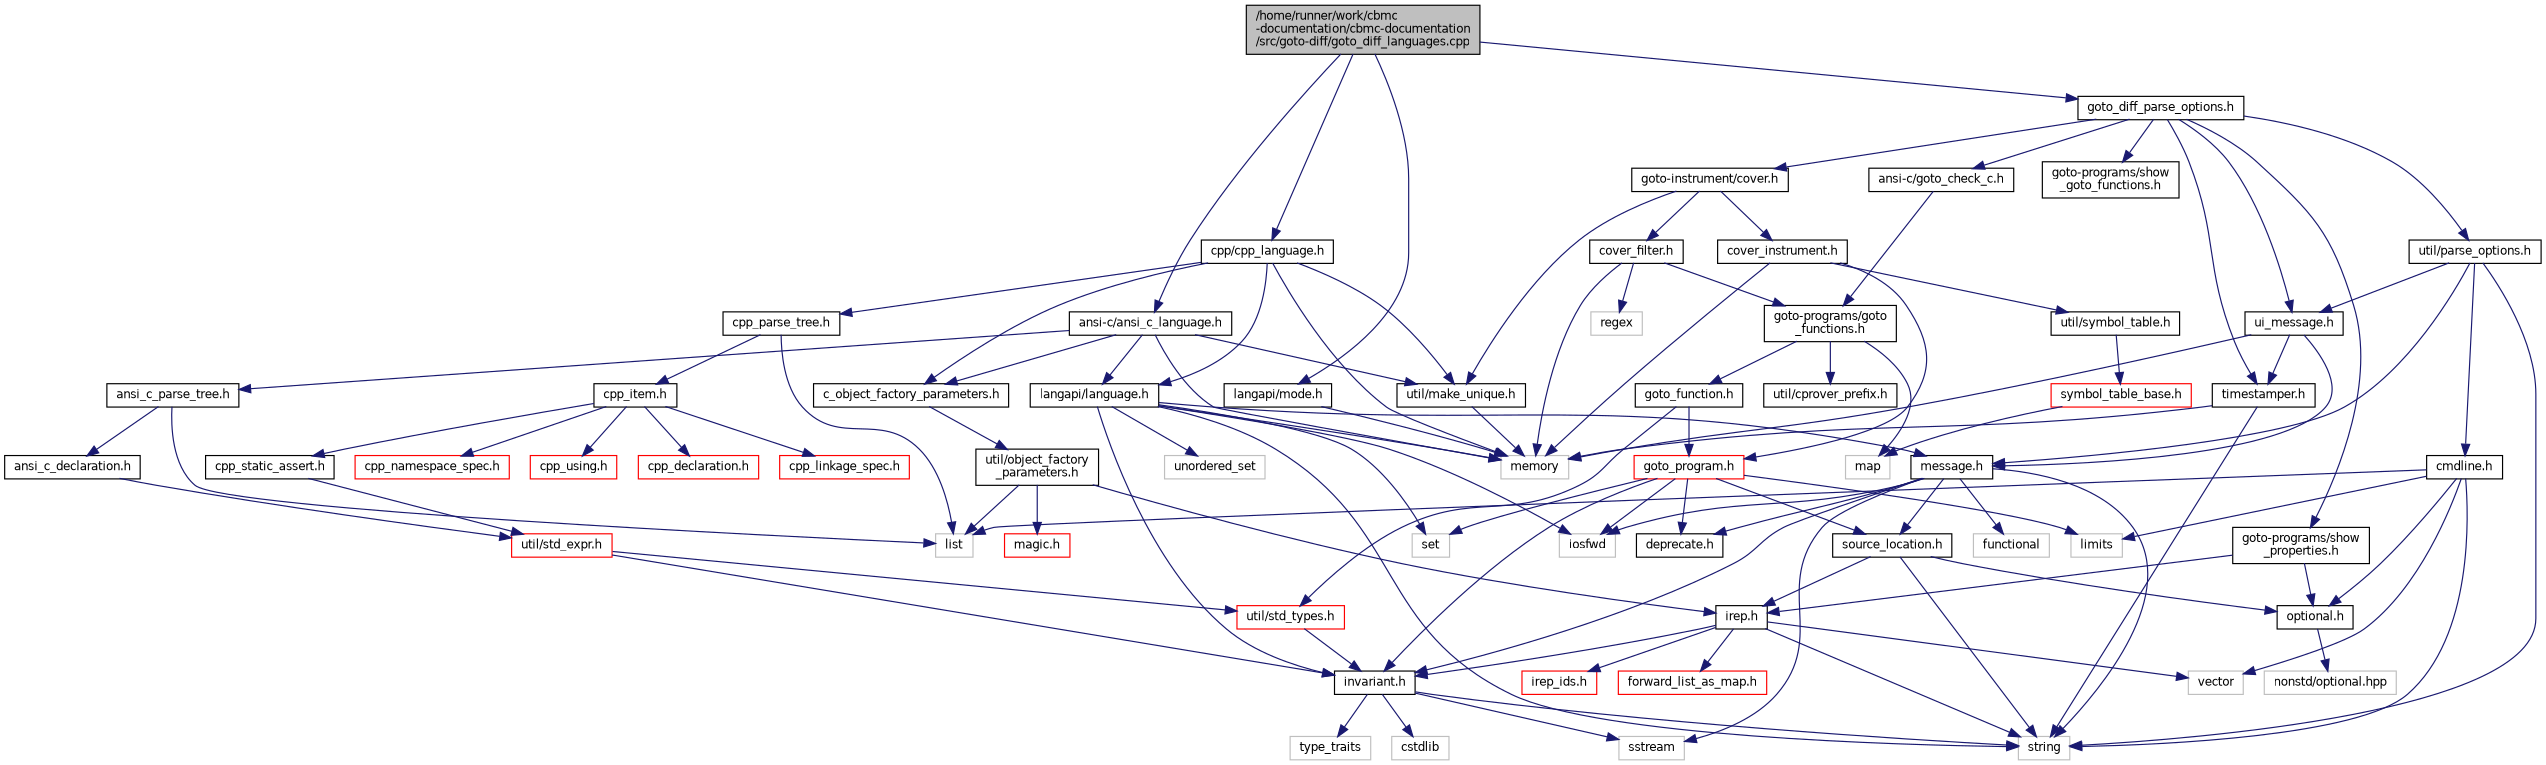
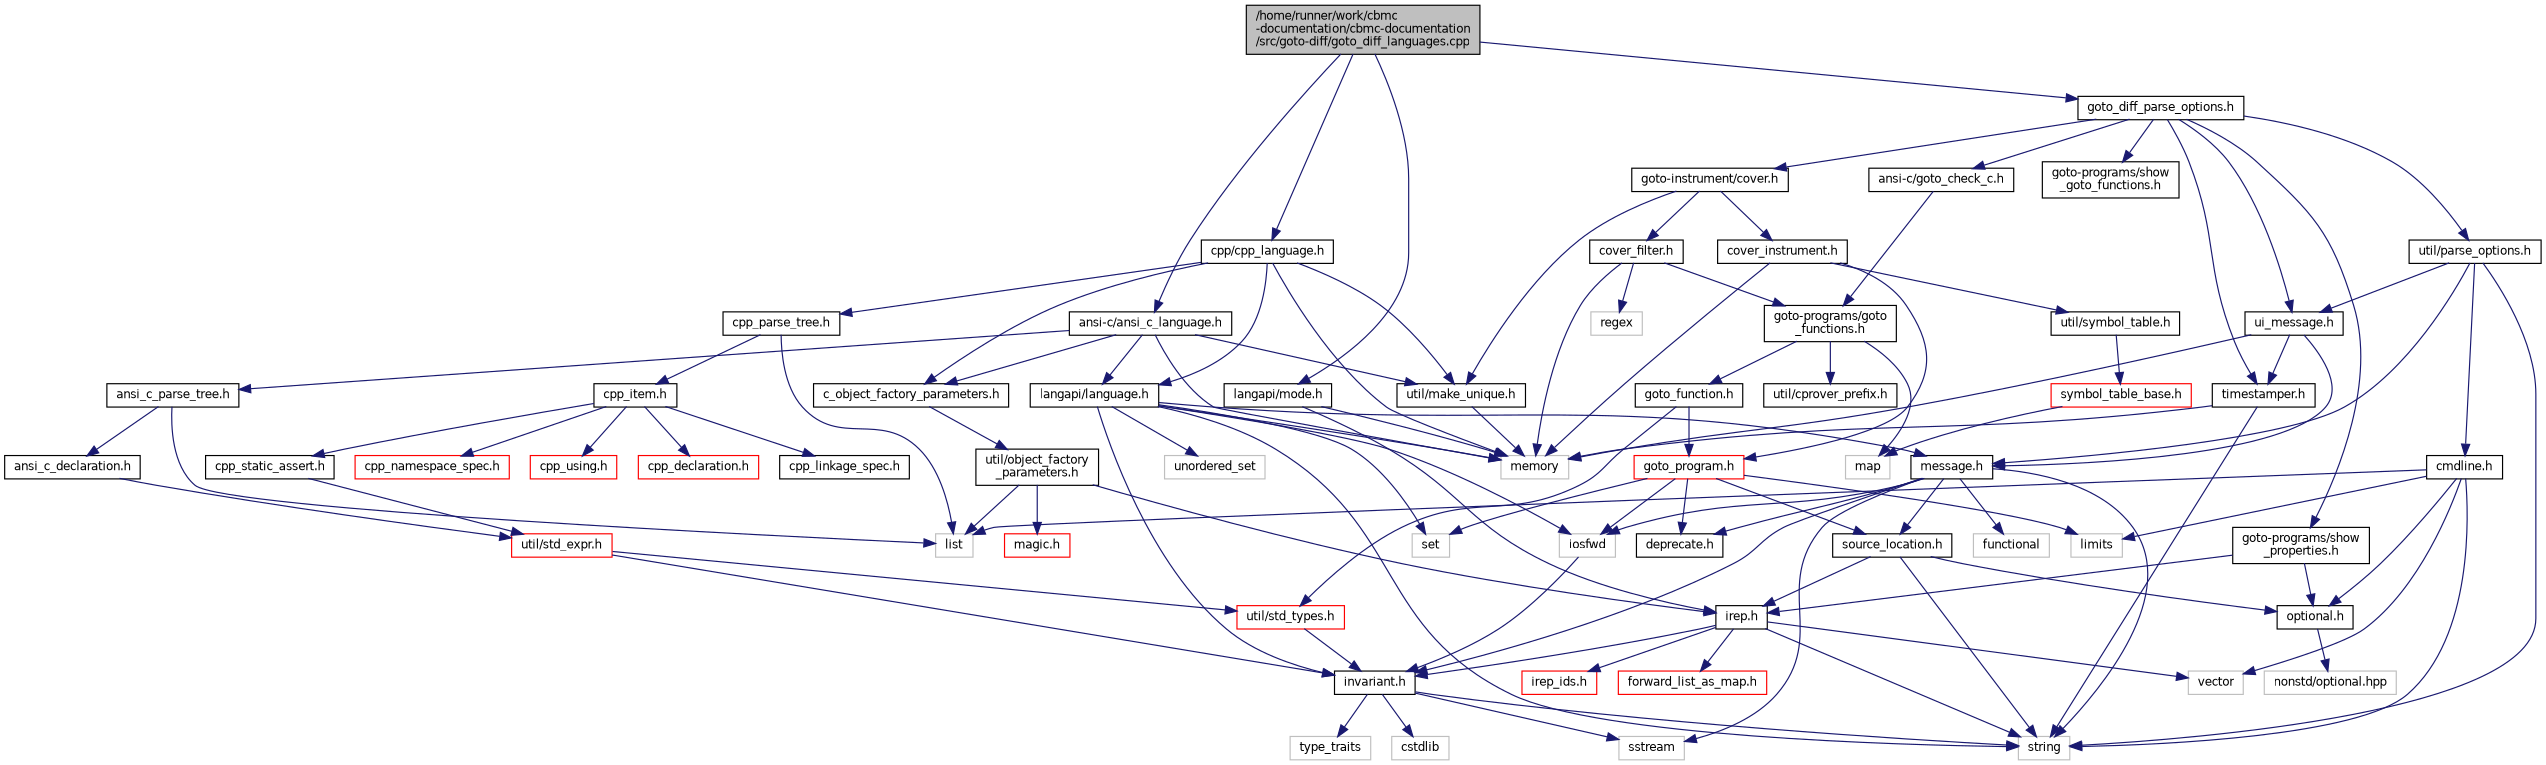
  digraph {
    node [color=black fontname=Helvetica fontsize=10 shape=record]
    edge [color=midnightblue fontname=Helvetica fontsize=10 labelfontname=Helvetica labelfontsize=10 style=solid]
    n1 [fillcolor=grey75 fontcolor=black height=0.2 label="/home/runner/work/cbmc\l-documentation/cbmc-documentation\l/src/goto-diff/goto_diff_languages.cpp" style=filled width=0.4]
    n2 [height=0.2 label="goto_diff_parse_options.h" width=0.4]
    n3 [height=0.2 label="langapi/mode.h" width=0.4]
    n4 [height=0.2 label="ansi-c/ansi_c_language.h" width=0.4]
    n5 [height=0.2 label="cpp/cpp_language.h" width=0.4]
    n6 [height=0.2 label="util/parse_options.h" width=0.4]
    n7 [height=0.2 label="ui_message.h" width=0.4]
    n8 [height=0.2 label="timestamper.h" width=0.4]
    n9 [height=0.2 label="goto-programs/show\l_goto_functions.h" width=0.4]
    n10 [height=0.2 label="goto-programs/show\l_properties.h" width=0.4]
    n11 [height=0.2 label="ansi-c/goto_check_c.h" width=0.4]
    n12 [height=0.2 label="goto-instrument/cover.h" width=0.4]
    n13 [height=0.2 label="irep.h" width=0.4]
    n14 [color=grey75 height=0.2 label=memory width=0.4]
    n15 [height=0.2 label="util/make_unique.h" width=0.4]
    n16 [height=0.2 label="langapi/language.h" width=0.4]
    n17 [height=0.2 label="ansi_c_parse_tree.h" width=0.4]
    n18 [height=0.2 label="c_object_factory_parameters.h" width=0.4]
    n19 [height=0.2 label="cpp_parse_tree.h" width=0.4]
    n20 [color=grey75 height=0.2 label=string width=0.4]
    n21 [height=0.2 label="cmdline.h" width=0.4]
    n22 [height=0.2 label="message.h" width=0.4]
    n23 [height=0.2 label="optional.h" width=0.4]
    n24 [height=0.2 label="goto-programs/goto\l_functions.h" width=0.4]
    n25 [height=0.2 label="cover_filter.h" width=0.4]
    n26 [height=0.2 label="cover_instrument.h" width=0.4]
    n27 [color=grey75 height=0.2 label=limits width=0.4]
    n28 [color=grey75 height=0.2 label=list width=0.4]
    n29 [color=grey75 height=0.2 label=vector width=0.4]
    n30 [color=grey75 height=0.2 label=functional width=0.4]
    n31 [color=grey75 height=0.2 label=iosfwd width=0.4]
    n32 [color=grey75 height=0.2 label=sstream width=0.4]
    n33 [height=0.2 label="deprecate.h" width=0.4]
    n34 [height=0.2 label="invariant.h" width=0.4]
    n35 [height=0.2 label="source_location.h" width=0.4]
    n36 [color=grey75 height=0.2 label="nonstd/optional.hpp" width=0.4]
    n37 [color=grey75 height=0.2 label=cstdlib width=0.4]
    n38 [color=grey75 height=0.2 label=type_traits width=0.4]
    n39 [color=red height=0.2 label="irep_ids.h" width=0.4]
    n40 [color=red height=0.2 label="forward_list_as_map.h" width=0.4]
    n41 [height=0.2 label="goto_function.h" width=0.4]
    n42 [height=0.2 label="util/cprover_prefix.h" width=0.4]
    n43 [color=grey75 height=0.2 label=map width=0.4]
    n44 [color=red height=0.2 label="util/std_types.h" width=0.4]
    n45 [color=red height=0.2 label="goto_program.h" width=0.4]
    n46 [color=grey75 height=0.2 label=set width=0.4]
    n47 [color=grey75 height=0.2 label=regex width=0.4]
    n48 [height=0.2 label="util/symbol_table.h" width=0.4]
    n49 [color=red height=0.2 label="symbol_table_base.h" width=0.4]
    n50 [color=grey75 height=0.2 label=unordered_set width=0.4]
    n51 [height=0.2 label="ansi_c_declaration.h" width=0.4]
    n52 [height=0.2 label="util/object_factory\l_parameters.h" width=0.4]
    n53 [color=red height=0.2 label="util/std_expr.h" width=0.4]
    n54 [color=red height=0.2 label="magic.h" width=0.4]
    n55 [height=0.2 label="cpp_item.h" width=0.4]
    n56 [color=red height=0.2 label="cpp_declaration.h" width=0.4]
-   n57 [color=red height=0.2 label="cpp_linkage_spec.h" width=0.4]
+   n57 [height=0.2 label="cpp_linkage_spec.h" width=0.4]
    n58 [color=red height=0.2 label="cpp_namespace_spec.h" width=0.4]
    n59 [color=red height=0.2 label="cpp_using.h" width=0.4]
    n60 [height=0.2 label="cpp_static_assert.h" width=0.4]
    n1 -> n2
    n1 -> n3
    n1 -> n4
    n1 -> n5
    n2 -> n6
    n2 -> n7
    n2 -> n8
    n2 -> n9
    n2 -> n10
    n2 -> n11
    n2 -> n12
+   n3 -> n13
    n3 -> n14
    n4 -> n14
    n4 -> n15
    n4 -> n16
    n4 -> n17
    n4 -> n18
    n5 -> n14
    n5 -> n15
    n5 -> n16
    n5 -> n18
    n5 -> n19
    n6 -> n7
    n6 -> n20
    n6 -> n21
    n6 -> n22
    n7 -> n8
    n7 -> n14
    n7 -> n22
    n8 -> n14
    n8 -> n20
    n10 -> n13
    n10 -> n23
    n11 -> n24
    n12 -> n15
    n12 -> n25
    n12 -> n26
    n13 -> n20
    n13 -> n29
    n13 -> n34
    n13 -> n39
    n13 -> n40
    n15 -> n14
    n16 -> n14
    n16 -> n20
    n16 -> n22
    n16 -> n31
    n16 -> n34
    n16 -> n46
    n16 -> n50
    n17 -> n28
    n17 -> n51
    n18 -> n52
    n19 -> n28
    n19 -> n55
    n21 -> n20
    n21 -> n23
    n21 -> n27
    n21 -> n28
    n21 -> n29
    n22 -> n20
    n22 -> n30
    n22 -> n31
    n22 -> n32
    n22 -> n33
    n22 -> n34
    n22 -> n35
    n23 -> n36
    n24 -> n41
    n24 -> n42
    n24 -> n43
    n25 -> n14
    n25 -> n24
    n25 -> n47
    n26 -> n14
    n26 -> n45
    n26 -> n48
    n34 -> n20
    n34 -> n32
    n34 -> n37
    n34 -> n38
    n35 -> n13
    n35 -> n20
    n35 -> n23
    n41 -> n44
    n41 -> n45
    n44 -> n34
    n45 -> n27
    n45 -> n31
    n45 -> n33
-   n45 -> n34
+   n31 -> n34
    n45 -> n35
    n45 -> n46
    n48 -> n49
    n49 -> n43
    n51 -> n53
    n52 -> n13
    n52 -> n28
    n52 -> n54
    n53 -> n34
    n53 -> n44
    n55 -> n56
    n55 -> n57
    n55 -> n58
    n55 -> n59
    n55 -> n60
    n60 -> n53
  }
